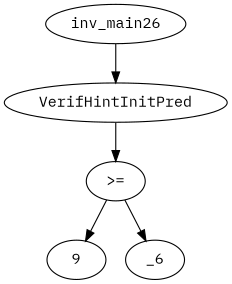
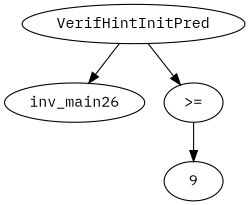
  digraph {
    fontname="IBM Plex Mono"
    node [fontname="IBM Plex Mono"]
    edge [fontname="IBM Plex Mono"]
    n1 [label=inv_main26]
    n2 [label=VerifHintInitPred]
    n3 [label=">="]
    n4 [label=9]
-   n5 [label=_6]
-   n1 -> n2
+   n2 -> n1
    n2 -> n3
    n3 -> n4
-   n3 -> n5
  }
